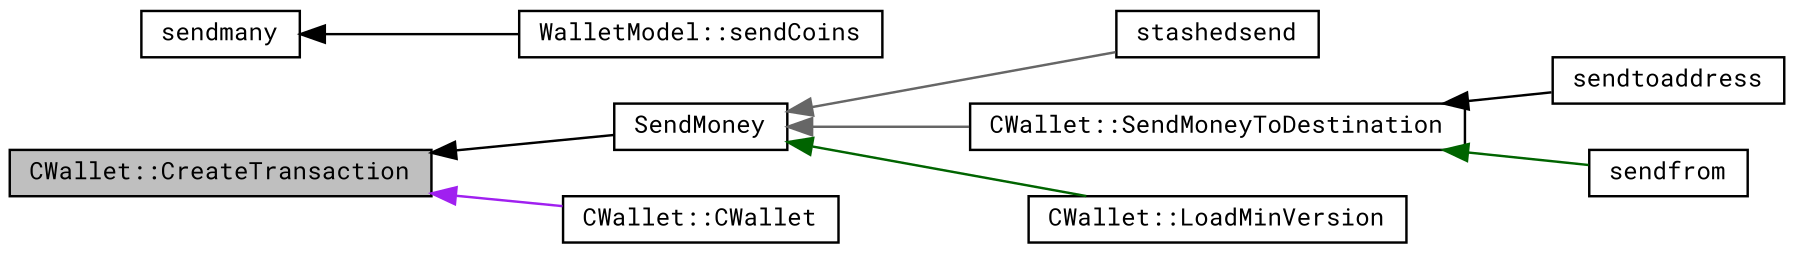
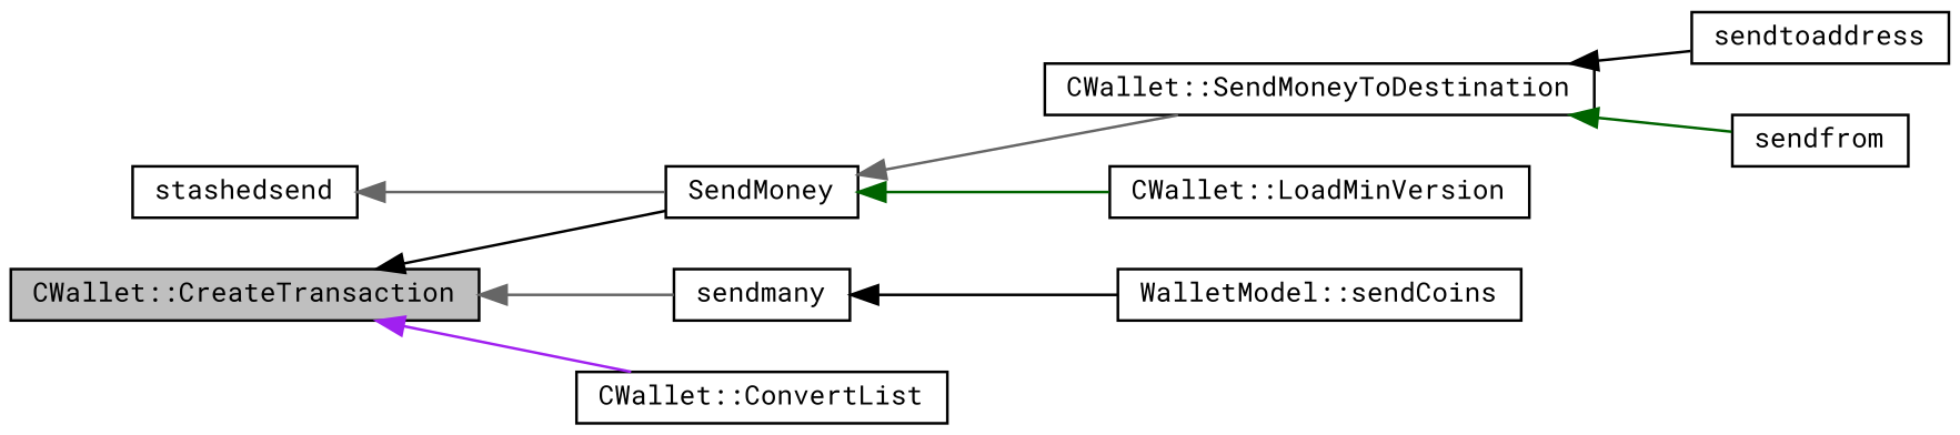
  digraph {
    fontname="Roboto Mono"
    rankdir=LR
    node [color=black fillcolor=white fontname="Roboto Mono" fontsize=10 shape=record style=filled]
    edge [color=black dir=back fontname="Roboto Mono" fontsize=10 labelfontname=Helvetica labelfontsize=10 style=solid]
    n1 [fillcolor=grey75 fontcolor=black height=0.2 label="CWallet::CreateTransaction" width=0.4]
    n2 [height=0.2 label=SendMoney width=0.4]
    n3 [height=0.2 label=sendmany width=0.4]
-   n4 [height=0.2 label="CWallet::CWallet" width=0.4]
+   n4 [height=0.2 label="CWallet::ConvertList" width=0.4]
    n5 [height=0.2 label="WalletModel::sendCoins" width=0.4]
    n6 [height=0.2 label=stashedsend width=0.4]
    n7 [height=0.2 label="CWallet::SendMoneyToDestination" width=0.4]
    n8 [height=0.2 label="CWallet::LoadMinVersion" width=0.4]
    n9 [height=0.2 label=sendtoaddress width=0.4]
    n10 [height=0.2 label=sendfrom width=0.4]
    n1 -> n2
+   n1 -> n3 [color=gray40]
    n1 -> n4 [color=purple]
-   n2 -> n6 [color=gray40]
+   n6 -> n2 [color=gray40]
    n2 -> n7 [color=gray40]
    n2 -> n8 [color=darkgreen]
    n3 -> n5
    n7 -> n9
    n7 -> n10 [color=darkgreen]
  }
